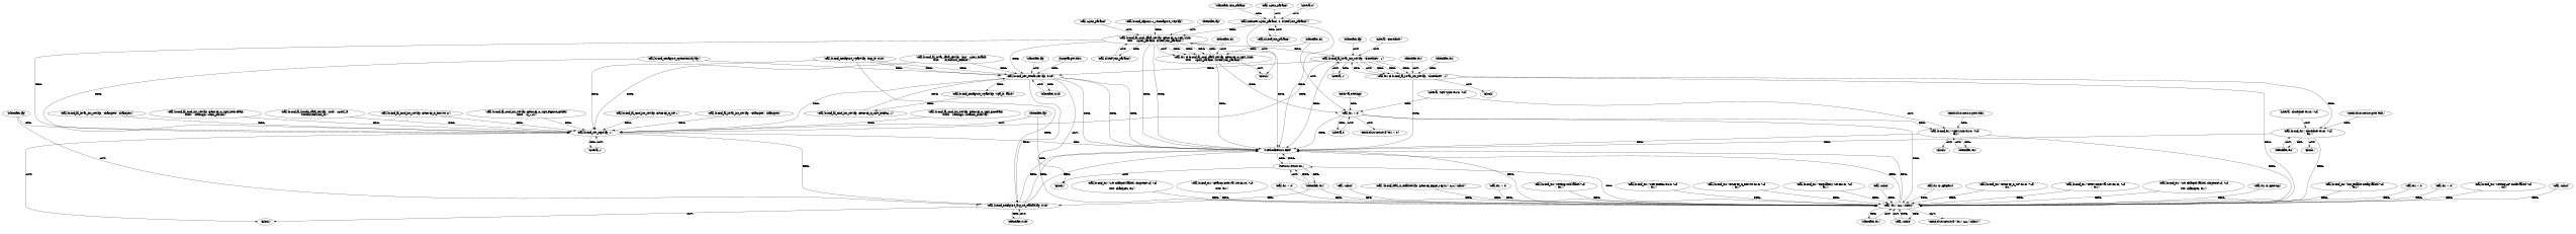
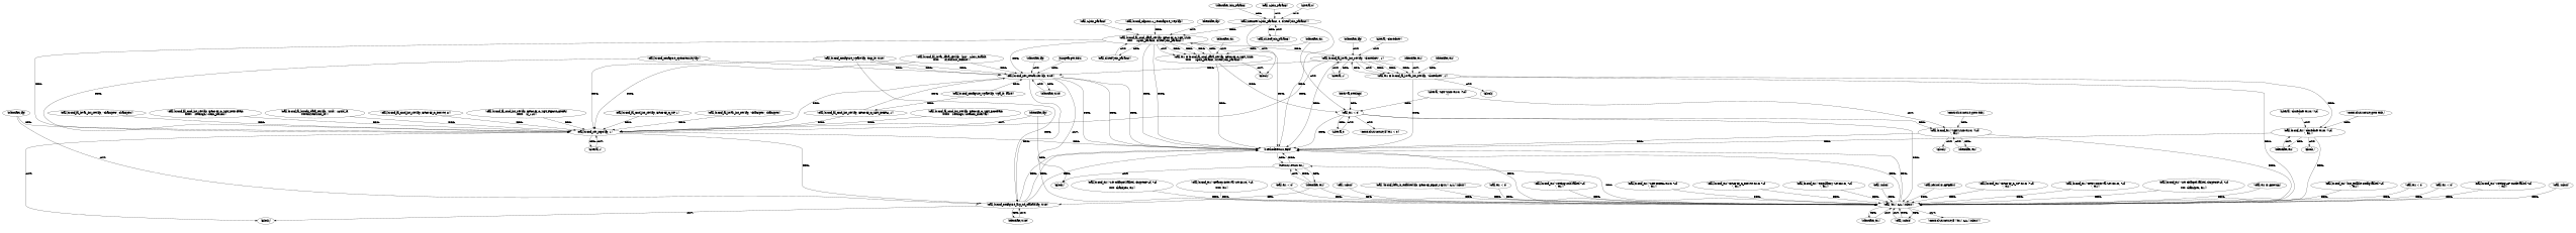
  digraph {
    n1 [label="(Call,memset(&join_params, 0, sizeof(join_params)))"]
    n2 [label="(Call,brcmf_fil_cmd_data_set(ifp, BRCMF_C_SET_SSID,\n\t\t\t\t\t     &join_params, sizeof(join_params)))"]
    n3 [label="(Call,sizeof(join_params))"]
    n4 [label="(MethodReturn,RET)"]
    n5 [label="(Block,)"]
    n6 [label="(Call,err = brcmf_fil_cmd_data_set(ifp, BRCMF_C_SET_SSID,\n\t\t\t\t\t     &join_params, sizeof(join_params)))"]
    n7 [label="(Call,brcmf_fil_iovar_int_set(ifp, \"closednet\", 1))"]
    n8 [label="(Call,brcmf_net_setcarrier(ifp, true))"]
    n9 [label="(Call,brcmf_set_mpc(ifp, 1))"]
    n10 [label="(Call,sizeof(join_params))"]
    n11 [label="(Return,return err;)"]
    n12 [label="(Call,err < 0)"]
    n13 [label="(Call,err = brcmf_fil_iovar_int_set(ifp, \"closednet\", 1))"]
    n14 [label="(Literal,1)"]
    n15 [label="(Block,)"]
    n16 [label="(Call,brcmf_configure_arp_nd_offload(ifp, true))"]
    n17 [label="(Identifier,true)"]
    n18 [label="(Block,)"]
    n19 [label="(Literal,1)"]
    n20 [label="(Call,brcmf_err(\"SET SSID error (%d)\n\", err))"]
    n21 [label="(Call,(err) && (!mbss))"]
    n22 [label="(ControlStructure,if (err < 0))"]
    n23 [label="(Literal,0)"]
    n24 [label="(Block,)"]
    n25 [label="(Identifier,err)"]
    n26 [label="(Call,!mbss)"]
    n27 [label="(ControlStructure,if ((err) && (!mbss)))"]
    n28 [label="(Identifier,err)"]
    n29 [label="(Identifier,err)"]
    n30 [label="(Call,brcmf_err(\"closednet error (%d)\n\", err))"]
    n31 [label="(Block,)"]
    n32 [label="(Identifier,err)"]
    n33 [label="(Block,)"]
    n34 [label="(Identifier,true)"]
    n35 [label="(Identifier,err)"]
    n36 [label="(Call,brcmf_err(\"setting ssid failed %d\n\", err))"]
    n37 [label="(Identifier,ifp)"]
    n38 [label="(Literal,\"SET SSID error (%d)\n\")"]
    n39 [label="(Call,brcmf_configure_wpaie(ifp, wpa_ie, false))"]
    n40 [label="(Call,brcmf_fil_cmd_int_set(ifp, BRCMF_C_SET_INFRA, 1))"]
    n41 [label="(Call,brcmf_fil_cmd_int_set(ifp, BRCMF_C_SET_BCNPRD,\n\t\t\t\t\t\t    settings->beacon_interval))"]
    n42 [label="(Call,brcmf_err(\"SET INFRA error %d\n\", err))"]
    n43 [label="(Interval,settings)"]
    n44 [label="(Call,brcmf_err(\"BRCMF_C_DOWN error %d\n\", err))"]
    n45 [label="(Call,&join_params)"]
    n46 [label="(Call,brcmf_err(\"Regulatory Set Error, %d\n\", err))"]
    n47 [label="(Call,brcmf_fil_iovar_int_set(ifp, \"chanspec\", chanspec))"]
    n48 [label="(Call,!mbss)"]
-   n49 [label="(Call,err = -EPERM)"]
+   n49 [label="(Call,period = -EPERM)"]
    n50 [label="(Identifier,join_params)"]
    n51 [label="(Call,brcmf_fil_cmd_int_set(ifp, BRCMF_C_SET_DTIMPRD,\n\t\t\t\t\t\t    settings->dtim_period))"]
    n52 [label="(Identifier,err)"]
    n53 [label="(JumpTarget,exit:)"]
    n54 [label="(Identifier,err)"]
    n55 [label="(Call,brcmf_err(\"BRCMF_C_UP error (%d)\n\", err))"]
    n56 [label="(Identifier,err)"]
    n57 [label="(Call,brcmf_err(\"DTIM Interval Set Error, %d\n\", err))"]
    n58 [label="(Call,brcmf_err(\"Set Channel failed: chspec=%d, %d\n\",\n\t\t\t\t  chanspec, err))"]
    n59 [label="(Call,brcmf_configure_opensecurity(ifp))"]
    n60 [label="(Call,brcmf_fil_bsscfg_data_set(ifp, \"ssid\", &ssid_le,\n\t\t\t\t\t\tsizeof(ssid_le)))"]
    n61 [label="(Call,&join_params)"]
    n62 [label="(Call,err = -EINVAL)"]
    n63 [label="(ControlStructure,goto exit;)"]
    n64 [label="(Call,brcmf_err(\"bss_enable config failed %d\n\", err))"]
    n65 [label="(Call,err < 0)"]
    n66 [label="(Call,brcmf_fil_iovar_data_set(ifp, \"bss\", &bss_enable,\n\t\t\t\t\t       sizeof(bss_enable)))"]
    n67 [label="(Call,err < 0)"]
    n68 [label="(ControlStructure,goto exit;)"]
    n69 [label="(Literal,0)"]
    n70 [label="(Call,brcmf_err(\"setting AP mode failed %d\n\", err))"]
    n71 [label="(Call,!mbss)"]
    n72 [label="(Call,brcmf_fil_cmd_int_set(ifp, BRCMF_C_DOWN, 8))"]
    n73 [label="(Call,brcmf_err(\"Set Channel failed: chspec=%d, %d\n\",\n\t\t\t\t\t  chanspec, err))"]
    n74 [label="(Call,brcmf_err(\"Beacon Interval Set Error, %d\n\",\n\t\t\t\t\t  err))"]
    n75 [label="(Call,err < 0)"]
    n76 [label="(Call,!mbss)"]
    n77 [label="(Call,brcmf_fil_cmd_int_set(ifp, BRCMF_C_SET_REGULATORY,\n\t\t\t\t\t\t    is_11d))"]
    n78 [label="(Call,brcmf_cfg80211_reconfigure_wep(ifp))"]
    n79 [label="(Identifier,ifp)"]
    n80 [label="(Literal,\"closednet error (%d)\n\")"]
    n81 [label="(Identifier,ifp)"]
    n82 [label="(Call,brcmf_fil_cmd_int_set(ifp, BRCMF_C_UP, 1))"]
    n83 [label="(Call,(brcmf_feat_is_enabled(ifp, BRCMF_FEAT_MBSS)) && (!mbss))"]
    n84 [label="(Call,brcmf_fil_iovar_int_set(ifp, \"chanspec\", chanspec))"]
    n85 [label="(Call,brcmf_configure_wpaie(ifp, tmp_ie, true))"]
    n86 [label="(Call,err < 0)"]
    n87 [label="(Identifier,ifp)"]
    n88 [label="(Literal,\"closednet\")"]
    n89 [label="(Identifier,ifp)"]
    n1 -> n2 [label="DDG: "]
    n1 -> n3 [label="CFG: "]
    n1 -> n4 [label="DDG: "]
    n1 -> n5 [label="AST: "]
    n2 -> n4 [label="DDG: "]
    n2 -> n4 [label="DDG: "]
    n2 -> n4 [label="DDG: "]
    n2 -> n6 [label="AST: "]
    n2 -> n6 [label="DDG: "]
    n2 -> n6 [label="DDG: "]
    n2 -> n6 [label="DDG: "]
    n2 -> n7 [label="DDG: "]
    n2 -> n8 [label="DDG: "]
    n2 -> n9 [label="DDG: "]
    n2 -> n10 [label="CFG: "]
    n3 -> n1 [label="AST: "]
    n4 -> n11 [label="CFG: "]
    n6 -> n2 [label="CFG: "]
    n6 -> n4 [label="DDG: "]
    n6 -> n5 [label="AST: "]
    n6 -> n12 [label="DDG: "]
    n7 -> n4 [label="DDG: "]
    n7 -> n8 [label="DDG: "]
    n7 -> n9 [label="DDG: "]
    n7 -> n13 [label="AST: "]
    n7 -> n13 [label="DDG: "]
    n7 -> n13 [label="DDG: "]
    n7 -> n13 [label="DDG: "]
    n7 -> n14 [label="CFG: "]
    n8 -> n4 [label="DDG: "]
    n8 -> n4 [label="DDG: "]
    n8 -> n4 [label="DDG: "]
    n8 -> n9 [label="DDG: "]
    n8 -> n15 [label="AST: "]
    n8 -> n16 [label="DDG: "]
    n8 -> n17 [label="CFG: "]
-   n9 -> n4 [label="CFG: "]
+   n9 -> n4 [label="DDG: "]
    n9 -> n16 [label="DDG: "]
    n9 -> n18 [label="AST: "]
    n9 -> n19 [label="CFG: "]
    n10 -> n2 [label="AST: "]
    n11 -> n4 [label="DDG: "]
    n11 -> n15 [label="AST: "]
    n11 -> n29 [label="CFG: "]
    n12 -> n4 [label="DDG: "]
    n12 -> n20 [label="DDG: "]
    n12 -> n21 [label="DDG: "]
    n12 -> n22 [label="AST: "]
    n12 -> n23 [label="CFG: "]
    n13 -> n4 [label="DDG: "]
    n13 -> n7 [label="CFG: "]
    n13 -> n21 [label="DDG: "]
    n13 -> n30 [label="DDG: "]
    n13 -> n31 [label="AST: "]
    n14 -> n7 [label="AST: "]
    n16 -> n4 [label="DDG: "]
    n16 -> n4 [label="DDG: "]
    n16 -> n4 [label="DDG: "]
    n16 -> n18 [label="AST: "]
    n16 -> n34 [label="CFG: "]
    n17 -> n8 [label="AST: "]
    n19 -> n9 [label="AST: "]
    n20 -> n4 [label="DDG: "]
    n20 -> n21 [label="DDG: "]
    n20 -> n24 [label="AST: "]
    n20 -> n25 [label="CFG: "]
    n21 -> n4 [label="DDG: "]
    n21 -> n4 [label="DDG: "]
    n21 -> n4 [label="DDG: "]
    n21 -> n11 [label="DDG: "]
    n21 -> n26 [label="CFG: "]
    n21 -> n27 [label="AST: "]
    n21 -> n28 [label="CFG: "]
    n23 -> n12 [label="AST: "]
    n25 -> n20 [label="AST: "]
    n26 -> n21 [label="AST: "]
    n26 -> n21 [label="DDG: "]
    n28 -> n21 [label="AST: "]
    n29 -> n11 [label="AST: "]
    n29 -> n11 [label="DDG: "]
    n29 -> n16 [label="CFG: "]
    n29 -> n21 [label="CFG: "]
    n30 -> n4 [label="DDG: "]
    n30 -> n21 [label="DDG: "]
    n30 -> n32 [label="CFG: "]
    n30 -> n33 [label="AST: "]
    n32 -> n30 [label="AST: "]
    n34 -> n16 [label="AST: "]
    n35 -> n13 [label="AST: "]
    n36 -> n21 [label="DDG: "]
    n37 -> n9 [label="CFG: "]
    n37 -> n16 [label="AST: "]
    n38 -> n12 [label="CFG: "]
    n38 -> n20 [label="AST: "]
-   n8 -> n39 [label="DDG: "]
+   n39 -> n8 [label="DDG: "]
    n39 -> n40 [label="DDG: "]
    n40 -> n8 [label="DDG: "]
+   n40 -> n9 [label="DDG: "]
    n41 -> n9 [label="DDG: "]
    n42 -> n21 [label="DDG: "]
    n43 -> n12 [label="CFG: "]
    n44 -> n21 [label="DDG: "]
    n45 -> n2 [label="AST: "]
    n46 -> n21 [label="DDG: "]
    n47 -> n9 [label="DDG: "]
    n48 -> n21 [label="DDG: "]
    n49 -> n21 [label="DDG: "]
    n50 -> n1 [label="CFG: "]
    n51 -> n9 [label="DDG: "]
    n52 -> n13 [label="CFG: "]
    n53 -> n8 [label="CFG: "]
    n54 -> n6 [label="CFG: "]
    n54 -> n12 [label="AST: "]
    n55 -> n21 [label="DDG: "]
    n56 -> n6 [label="AST: "]
    n57 -> n21 [label="DDG: "]
    n58 -> n21 [label="DDG: "]
    n59 -> n8 [label="DDG: "]
    n59 -> n9 [label="DDG: "]
    n60 -> n9 [label="DDG: "]
    n61 -> n1 [label="AST: "]
    n62 -> n21 [label="DDG: "]
    n63 -> n30 [label="CFG: "]
    n64 -> n21 [label="DDG: "]
    n65 -> n21 [label="DDG: "]
    n66 -> n8 [label="DDG: "]
    n66 -> n9 [label="DDG: "]
    n67 -> n21 [label="DDG: "]
    n68 -> n20 [label="CFG: "]
    n69 -> n1 [label="AST: "]
    n70 -> n21 [label="DDG: "]
    n71 -> n21 [label="DDG: "]
    n72 -> n9 [label="DDG: "]
    n73 -> n21 [label="DDG: "]
    n74 -> n21 [label="DDG: "]
    n75 -> n21 [label="DDG: "]
    n76 -> n21 [label="DDG: "]
    n77 -> n9 [label="DDG: "]
    n78 -> n2 [label="DDG: "]
    n79 -> n7 [label="AST: "]
    n80 -> n30 [label="AST: "]
    n81 -> n9 [label="AST: "]
    n81 -> n21 [label="CFG: "]
    n82 -> n9 [label="DDG: "]
    n83 -> n21 [label="DDG: "]
    n84 -> n9 [label="DDG: "]
    n85 -> n8 [label="DDG: "]
    n85 -> n8 [label="DDG: "]
    n85 -> n9 [label="DDG: "]
    n85 -> n16 [label="DDG: "]
    n86 -> n21 [label="DDG: "]
    n87 -> n2 [label="AST: "]
    n88 -> n7 [label="AST: "]
    n89 -> n8 [label="AST: "]
  }
